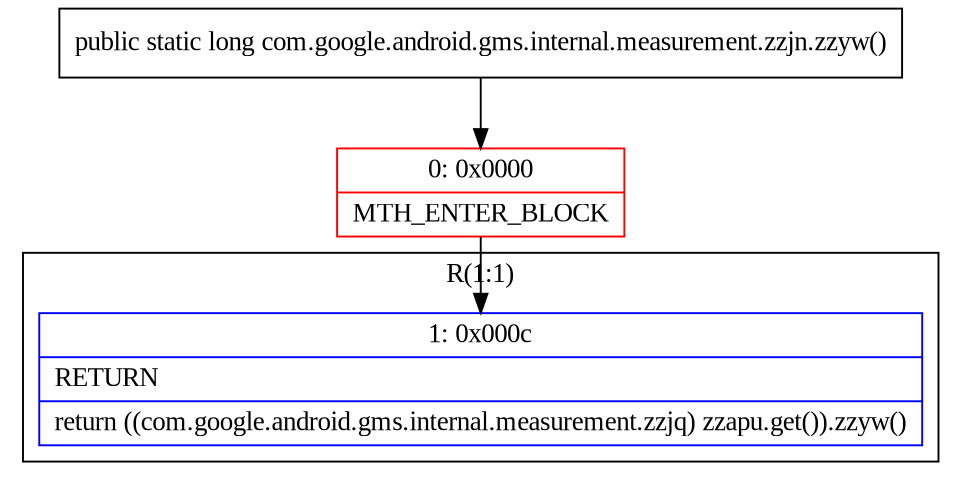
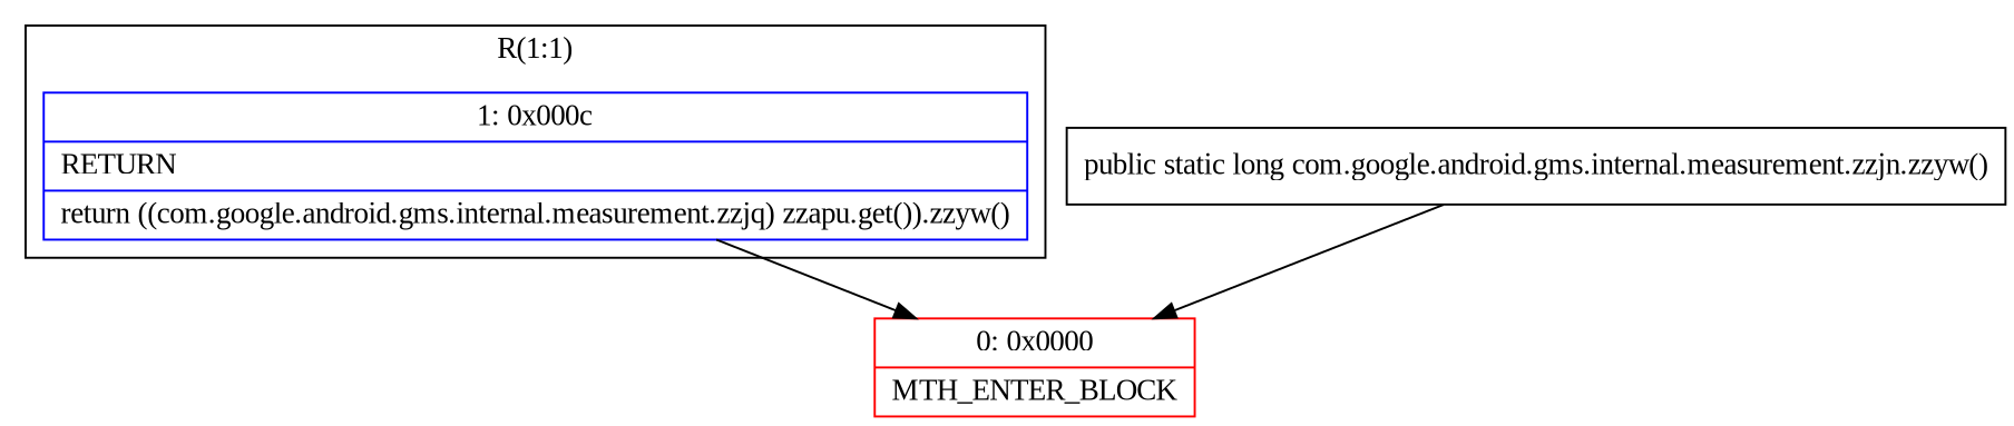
  digraph {
    fontname="Liberation Serif"
    node [shape=record fontname="Liberation Serif"]
    edge [fontname="Liberation Serif"]
    n1 [color=blue label="{1\:\ 0x000c|RETURN\l|return ((com.google.android.gms.internal.measurement.zzjq) zzapu.get()).zzyw()\l}"]
    n2 [color=red label="{0\:\ 0x0000|MTH_ENTER_BLOCK\l}"]
    n3 [label="{public static long com.google.android.gms.internal.measurement.zzjn.zzyw() }"]
    subgraph cluster_1 {
      label="R(1:1)"
      n1
    }
-   n2 -> n1
+   n1 -> n2
    n3 -> n2
  }
